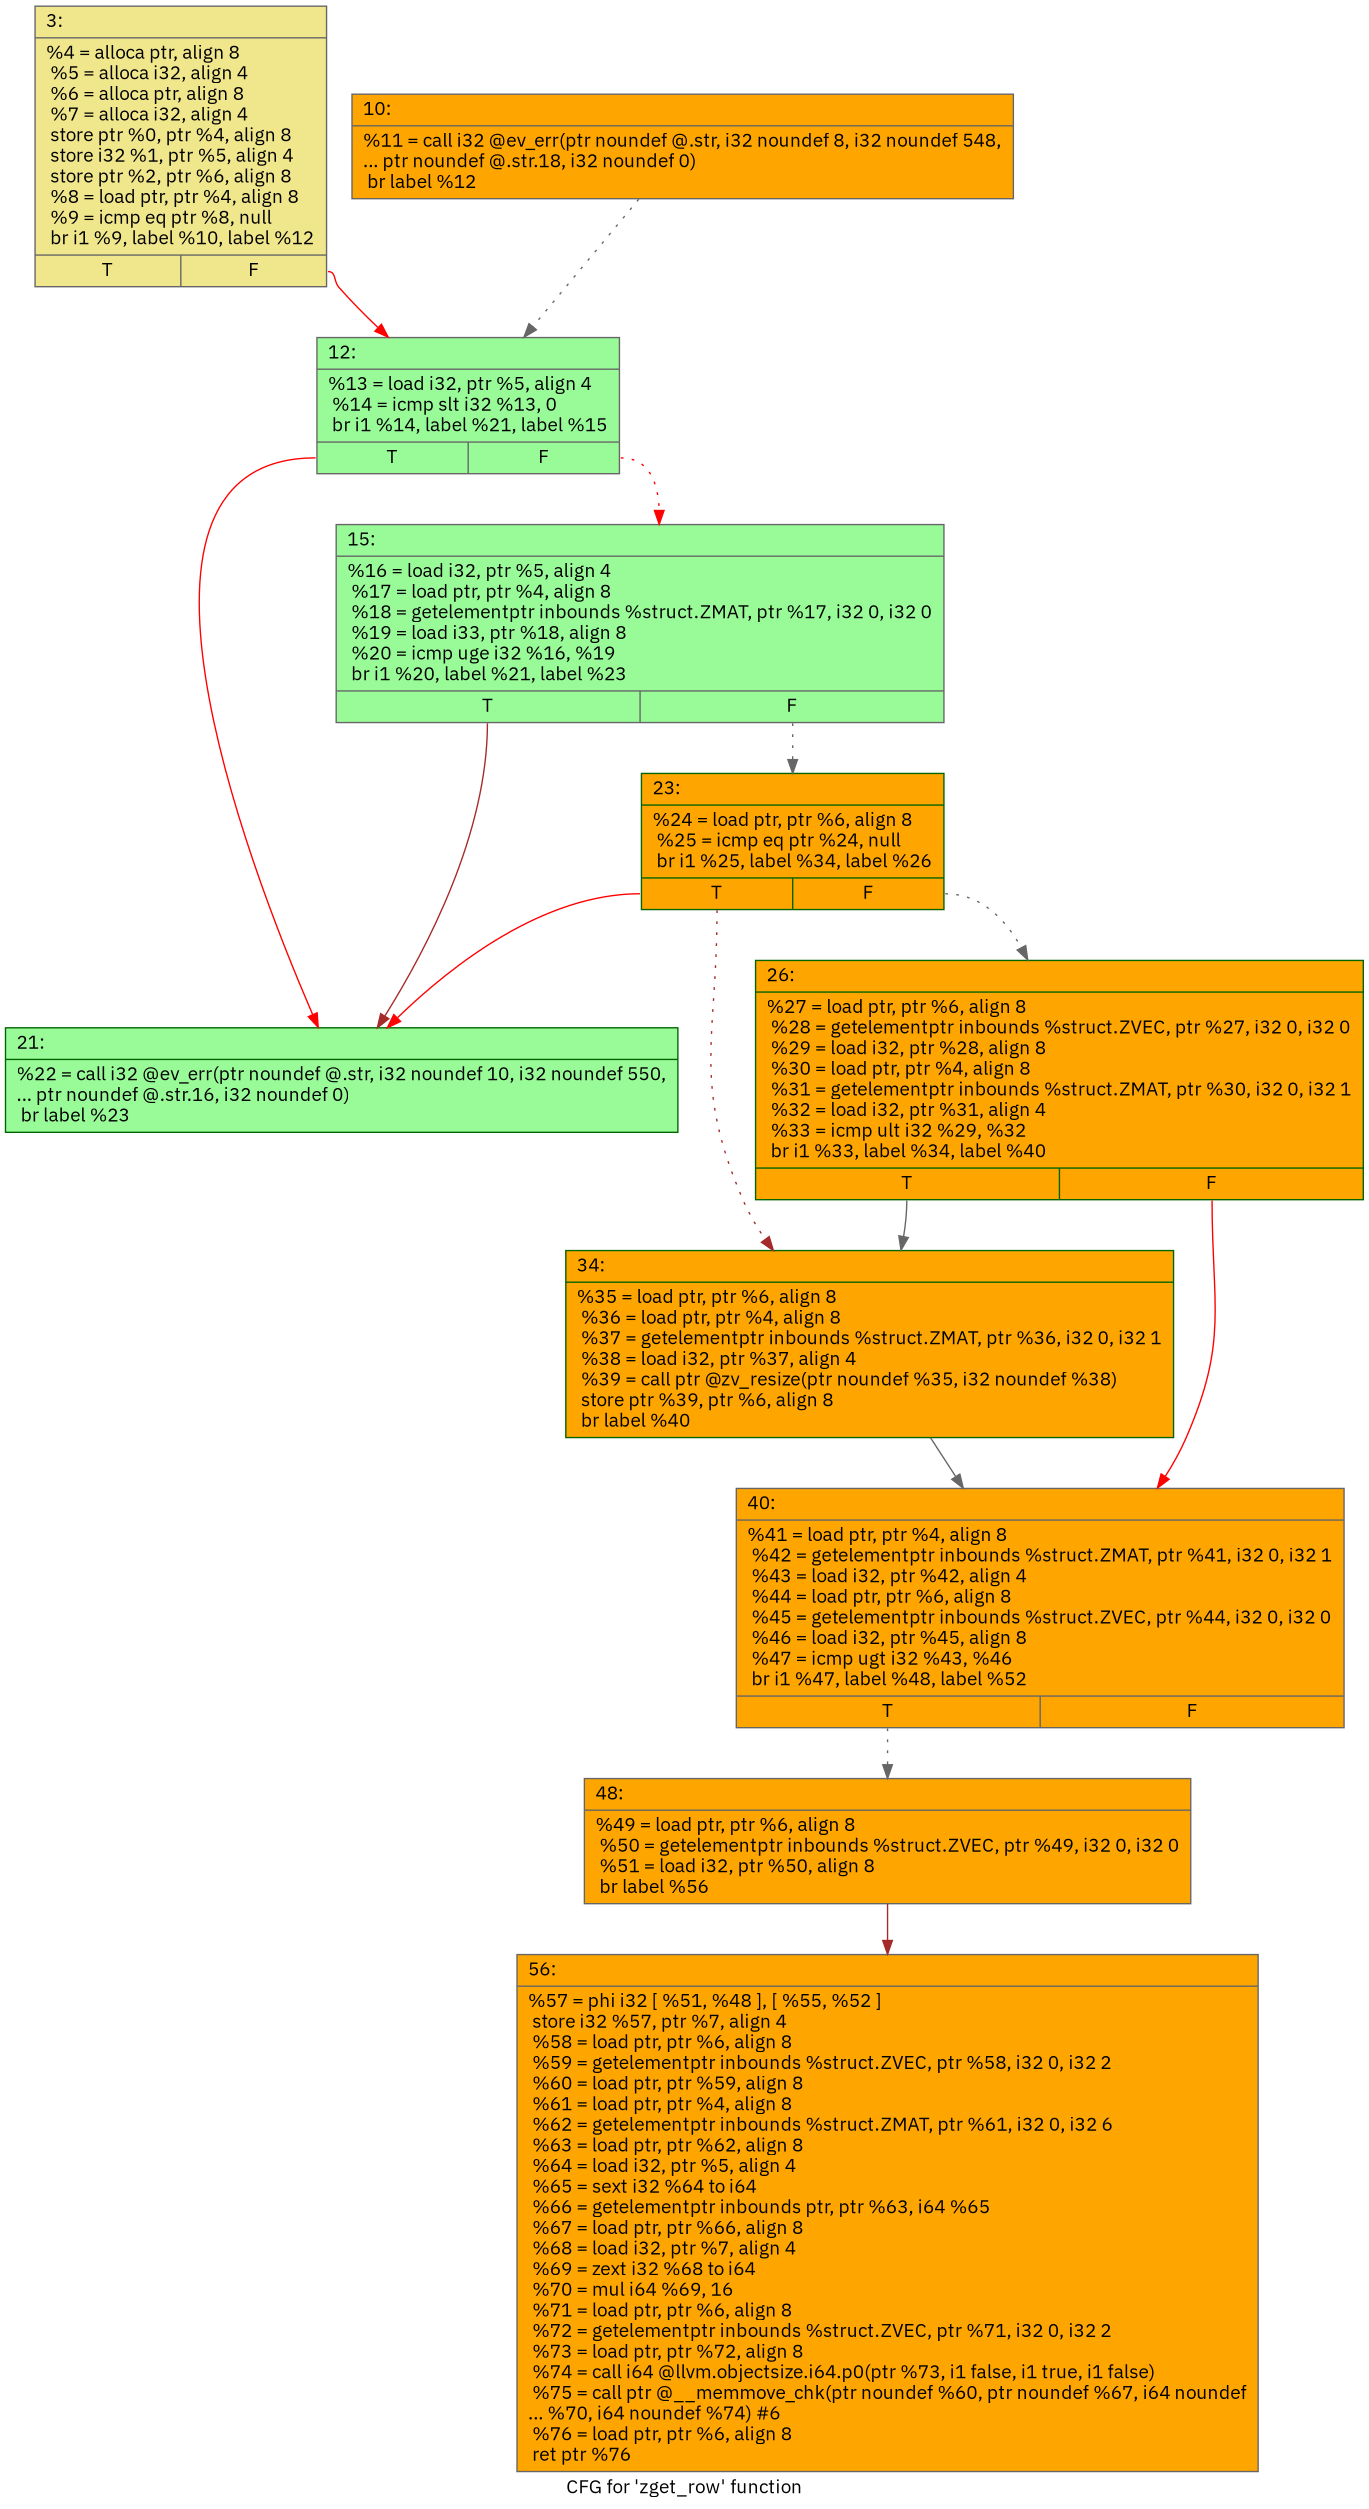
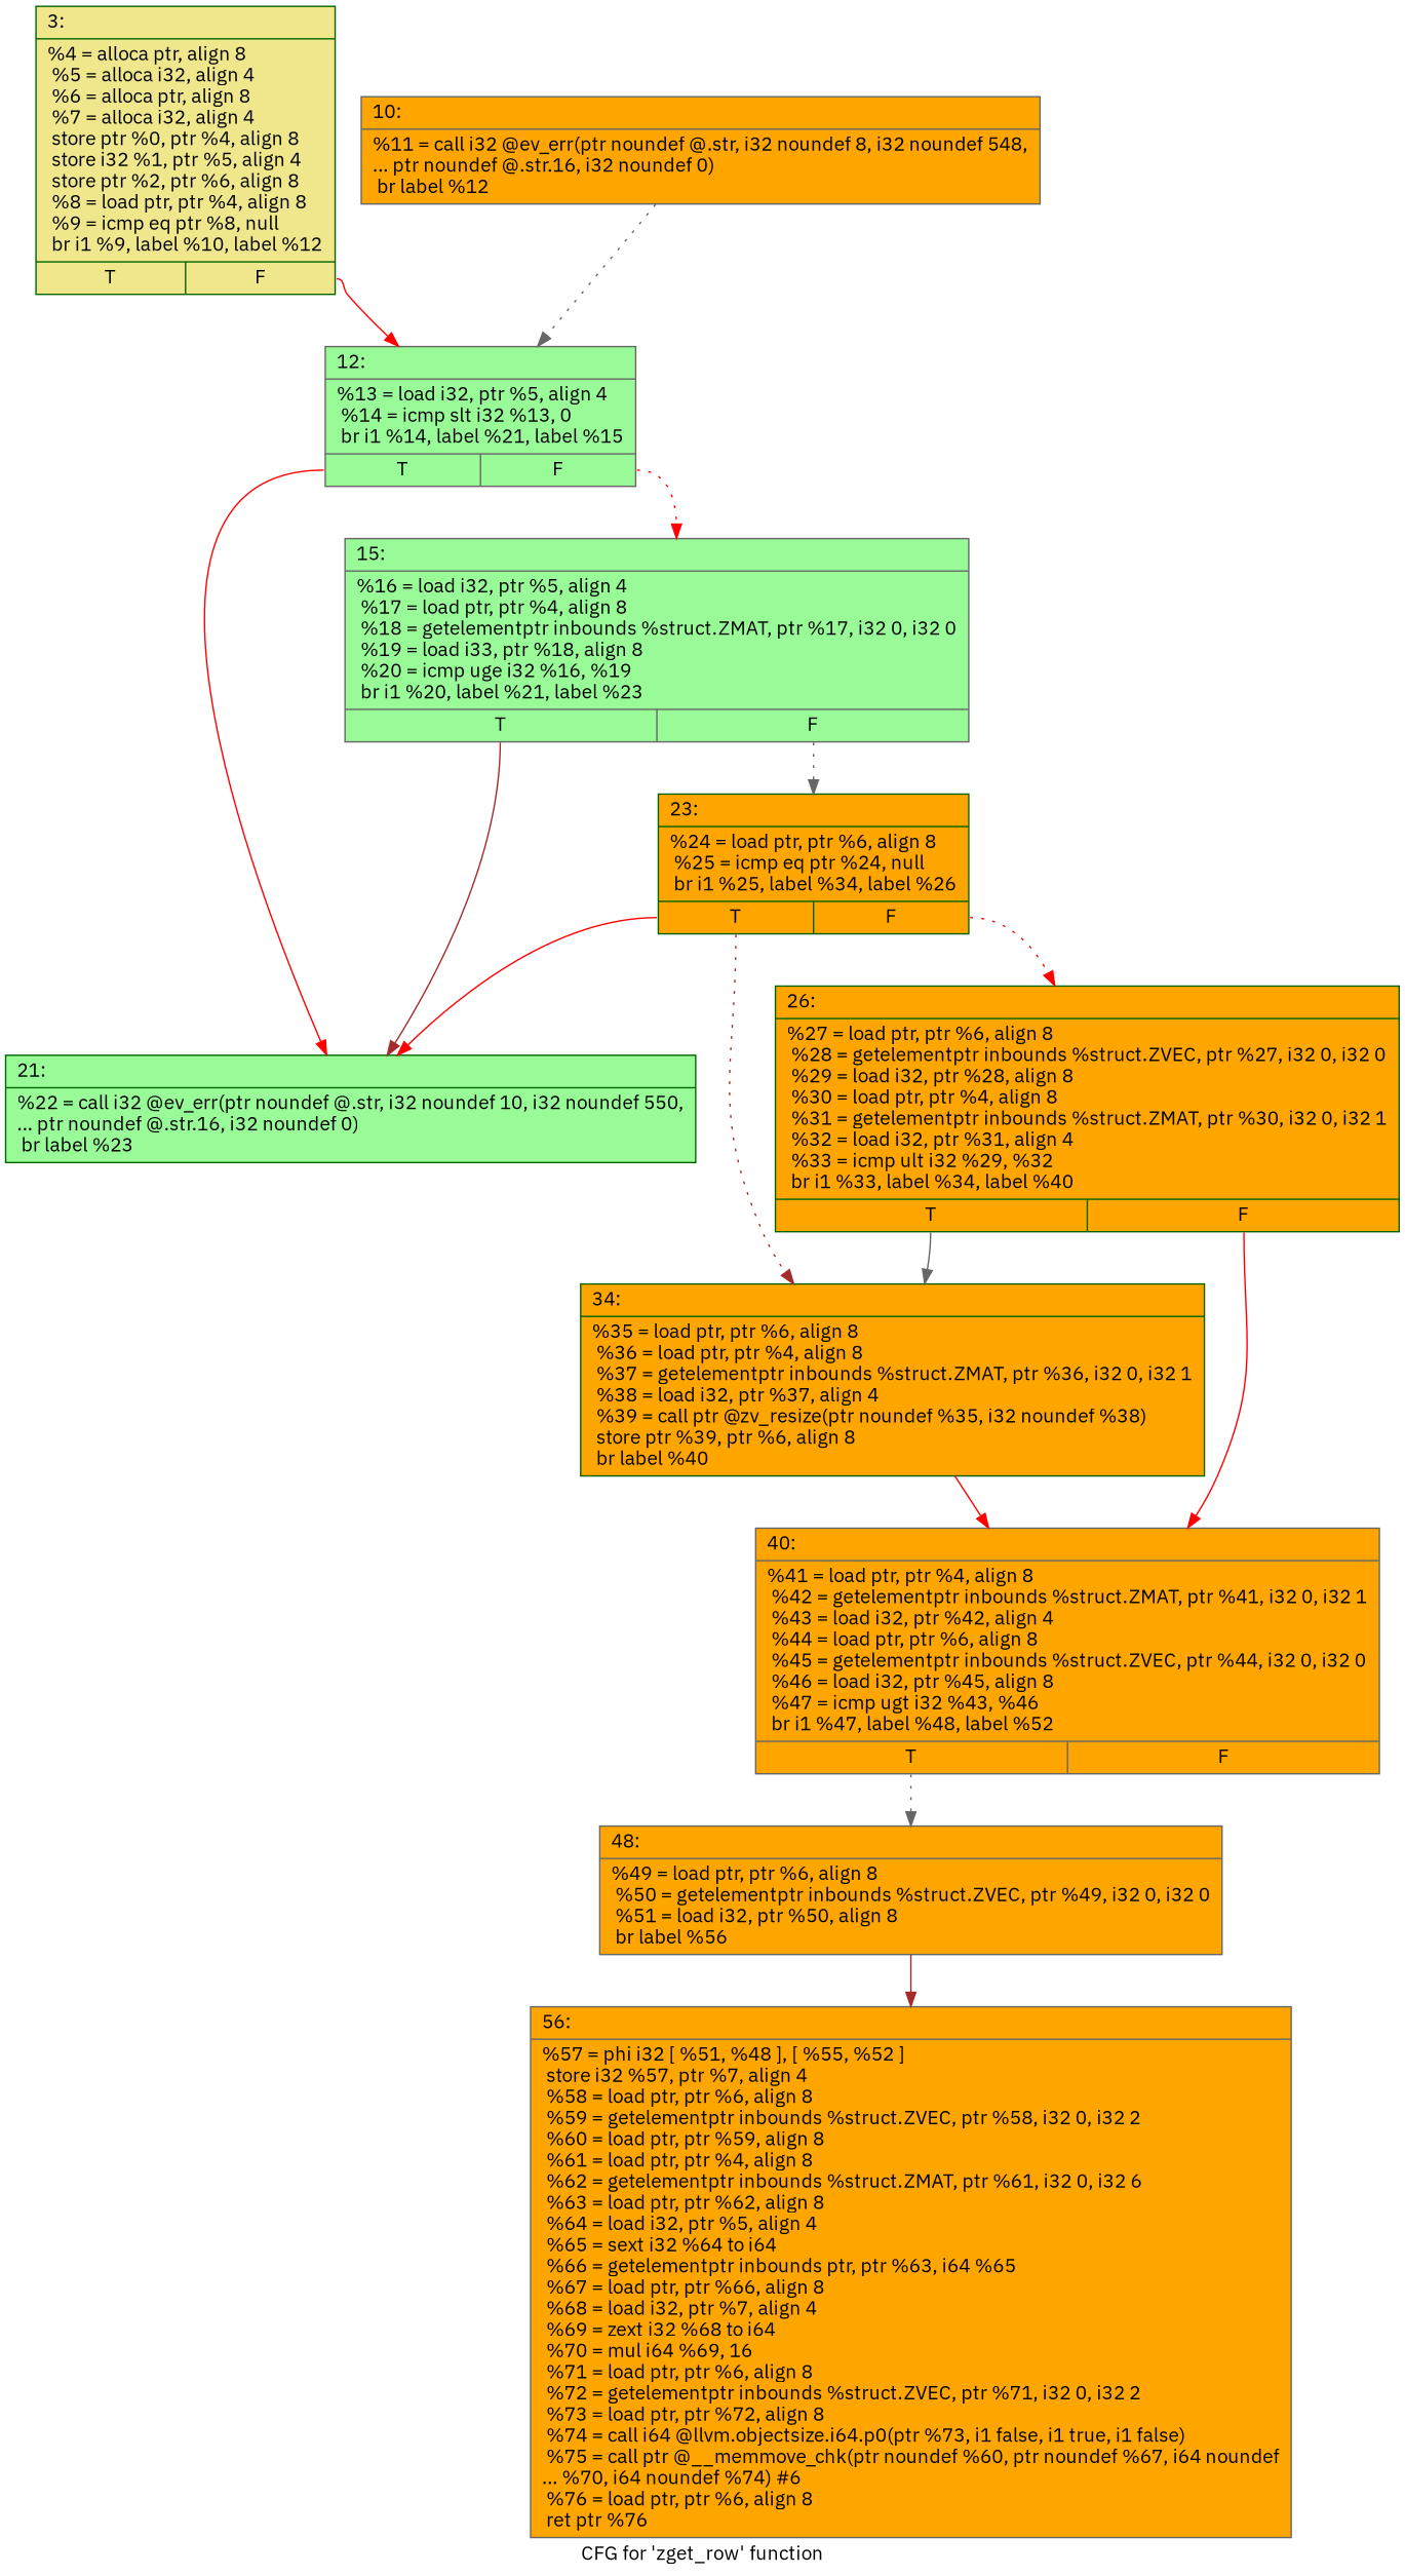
  digraph {
    fontname="IBM Plex Sans"
    label="CFG for 'zget_row' function"
    node [color=gray40 fillcolor=orange fontname="IBM Plex Sans" shape=record style=filled]
    edge [color=gray40 fontname="IBM Plex Sans" style=solid tailport=s0]
-   n1 [fillcolor=khaki label="{3:\l|  %4 = alloca ptr, align 8\l  %5 = alloca i32, align 4\l  %6 = alloca ptr, align 8\l  %7 = alloca i32, align 4\l  store ptr %0, ptr %4, align 8\l  store i32 %1, ptr %5, align 4\l  store ptr %2, ptr %6, align 8\l  %8 = load ptr, ptr %4, align 8\l  %9 = icmp eq ptr %8, null\l  br i1 %9, label %10, label %12\l|{<s0>T|<s1>F}}"]
+   n1 [color=darkgreen fillcolor=khaki label="{3:\l|  %4 = alloca ptr, align 8\l  %5 = alloca i32, align 4\l  %6 = alloca ptr, align 8\l  %7 = alloca i32, align 4\l  store ptr %0, ptr %4, align 8\l  store i32 %1, ptr %5, align 4\l  store ptr %2, ptr %6, align 8\l  %8 = load ptr, ptr %4, align 8\l  %9 = icmp eq ptr %8, null\l  br i1 %9, label %10, label %12\l|{<s0>T|<s1>F}}"]
    n2 [fillcolor=palegreen label="{12:\l|  %13 = load i32, ptr %5, align 4\l  %14 = icmp slt i32 %13, 0\l  br i1 %14, label %21, label %15\l|{<s0>T|<s1>F}}"]
-   n3 [label="{10:\l|  %11 = call i32 @ev_err(ptr noundef @.str, i32 noundef 8, i32 noundef 548,\l... ptr noundef @.str.18, i32 noundef 0)\l  br label %12\l}"]
+   n3 [label="{10:\l|  %11 = call i32 @ev_err(ptr noundef @.str, i32 noundef 8, i32 noundef 548,\l... ptr noundef @.str.16, i32 noundef 0)\l  br label %12\l}"]
    n4 [color=darkgreen fillcolor=palegreen label="{21:\l|  %22 = call i32 @ev_err(ptr noundef @.str, i32 noundef 10, i32 noundef 550,\l... ptr noundef @.str.16, i32 noundef 0)\l  br label %23\l}"]
    n5 [fillcolor=palegreen label="{15:\l|  %16 = load i32, ptr %5, align 4\l  %17 = load ptr, ptr %4, align 8\l  %18 = getelementptr inbounds %struct.ZMAT, ptr %17, i32 0, i32 0\l  %19 = load i33, ptr %18, align 8\l  %20 = icmp uge i32 %16, %19\l  br i1 %20, label %21, label %23\l|{<s0>T|<s1>F}}"]
    n6 [color=darkgreen label="{23:\l|  %24 = load ptr, ptr %6, align 8\l  %25 = icmp eq ptr %24, null\l  br i1 %25, label %34, label %26\l|{<s0>T|<s1>F}}"]
    n7 [color=darkgreen label="{34:\l|  %35 = load ptr, ptr %6, align 8\l  %36 = load ptr, ptr %4, align 8\l  %37 = getelementptr inbounds %struct.ZMAT, ptr %36, i32 0, i32 1\l  %38 = load i32, ptr %37, align 4\l  %39 = call ptr @zv_resize(ptr noundef %35, i32 noundef %38)\l  store ptr %39, ptr %6, align 8\l  br label %40\l}"]
    n8 [color=darkgreen label="{26:\l|  %27 = load ptr, ptr %6, align 8\l  %28 = getelementptr inbounds %struct.ZVEC, ptr %27, i32 0, i32 0\l  %29 = load i32, ptr %28, align 8\l  %30 = load ptr, ptr %4, align 8\l  %31 = getelementptr inbounds %struct.ZMAT, ptr %30, i32 0, i32 1\l  %32 = load i32, ptr %31, align 4\l  %33 = icmp ult i32 %29, %32\l  br i1 %33, label %34, label %40\l|{<s0>T|<s1>F}}"]
    n9 [label="{40:\l|  %41 = load ptr, ptr %4, align 8\l  %42 = getelementptr inbounds %struct.ZMAT, ptr %41, i32 0, i32 1\l  %43 = load i32, ptr %42, align 4\l  %44 = load ptr, ptr %6, align 8\l  %45 = getelementptr inbounds %struct.ZVEC, ptr %44, i32 0, i32 0\l  %46 = load i32, ptr %45, align 8\l  %47 = icmp ugt i32 %43, %46\l  br i1 %47, label %48, label %52\l|{<s0>T|<s1>F}}"]
    n10 [label="{48:\l|  %49 = load ptr, ptr %6, align 8\l  %50 = getelementptr inbounds %struct.ZVEC, ptr %49, i32 0, i32 0\l  %51 = load i32, ptr %50, align 8\l  br label %56\l}"]
    n11 [label="{56:\l|  %57 = phi i32 [ %51, %48 ], [ %55, %52 ]\l  store i32 %57, ptr %7, align 4\l  %58 = load ptr, ptr %6, align 8\l  %59 = getelementptr inbounds %struct.ZVEC, ptr %58, i32 0, i32 2\l  %60 = load ptr, ptr %59, align 8\l  %61 = load ptr, ptr %4, align 8\l  %62 = getelementptr inbounds %struct.ZMAT, ptr %61, i32 0, i32 6\l  %63 = load ptr, ptr %62, align 8\l  %64 = load i32, ptr %5, align 4\l  %65 = sext i32 %64 to i64\l  %66 = getelementptr inbounds ptr, ptr %63, i64 %65\l  %67 = load ptr, ptr %66, align 8\l  %68 = load i32, ptr %7, align 4\l  %69 = zext i32 %68 to i64\l  %70 = mul i64 %69, 16\l  %71 = load ptr, ptr %6, align 8\l  %72 = getelementptr inbounds %struct.ZVEC, ptr %71, i32 0, i32 2\l  %73 = load ptr, ptr %72, align 8\l  %74 = call i64 @llvm.objectsize.i64.p0(ptr %73, i1 false, i1 true, i1 false)\l  %75 = call ptr @__memmove_chk(ptr noundef %60, ptr noundef %67, i64 noundef\l... %70, i64 noundef %74) #6\l  %76 = load ptr, ptr %6, align 8\l  ret ptr %76\l}"]
    n1 -> n2 [color=red tailport=s1]
    n2 -> n4 [color=red]
    n2 -> n5 [color=red style=dotted tailport=s1]
    n3 -> n2 [style=dotted]
    n5 -> n4 [color=brown]
    n5 -> n6 [style=dotted tailport=s1]
    n6 -> n4 [color=red]
    n6 -> n7 [color=brown style=dotted]
-   n6 -> n8 [style=dotted tailport=s1]
-   n7 -> n9
+   n6 -> n8 [color=red style=dotted tailport=s1]
+   n7 -> n9 [color=red]
    n8 -> n7
    n8 -> n9 [color=red tailport=s1]
    n9 -> n10 [style=dotted]
    n10 -> n11 [color=brown]
  }
